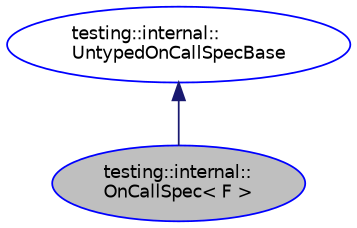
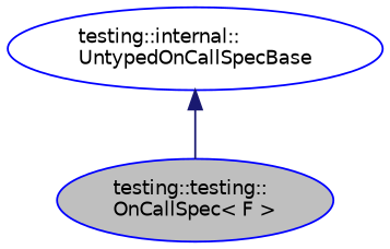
  digraph {
    node [color=blue fontname=Helvetica fontsize=10 shape=ellipse style=filled]
-   n1 [fillcolor=grey75 fontcolor=black height=0.2 label="testing::internal::\lOnCallSpec\< F \>" width=0.4]
+   n1 [fillcolor=grey75 fontcolor=black height=0.2 label="testing::testing::\lOnCallSpec\< F \>" width=0.4]
    n2 [fillcolor=white height=0.2 label="testing::internal::\lUntypedOnCallSpecBase" width=0.4]
    n2 -> n1 [color=midnightblue dir=back fontname=Helvetica fontsize=10 labelfontname=Helvetica labelfontsize=10 style=solid]
  }
